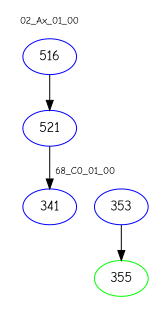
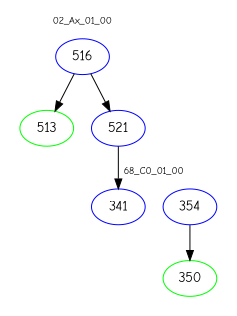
  digraph {
    fontname="Comic Neue"
    node [color=blue fontname="Comic Neue"]
    edge [color=black fontname="Comic Neue"]
    n1 [label=516]
+   n2 [color=green label=513]
    n3 [label=521]
-   n4 [label=353]
+   n4 [label=354]
    n5 [label=341]
-   n6 [color=green label=355]
+   n6 [color=green label=350]
    subgraph cluster_1 {
      color=white
      fontsize=10
      label="02_Ax_01_00"
      n1
+     n2
      n3
    }
    subgraph cluster_2 {
      color=white
      fontsize=10
      label="68_C0_01_00"
      n4
      n5
      n6
    }
+   n1 -> n2
    n1 -> n3
    n3 -> n5
    n4 -> n6
  }
